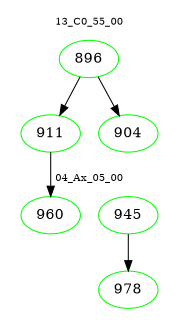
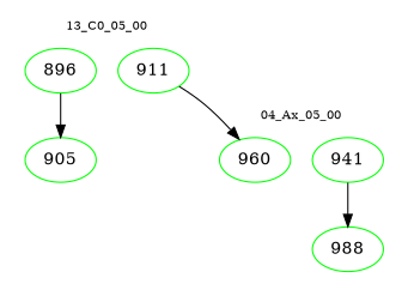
  digraph {
    node [color=green]
    edge [color=black]
-   n1 [label=945]
+   n1 [label=941]
    n2 [label=960]
-   n3 [label=978]
+   n3 [label=988]
    n4 [label=896]
    n5 [label=911]
-   n6 [label=904]
+   n6 [label=905]
    subgraph cluster_1 {
      color=white
      fontsize=10
      label="04_Ax_05_00"
      n1
      n2
      n3
    }
    subgraph cluster_2 {
      color=white
      fontsize=10
-     label="13_C0_55_00"
+     label="13_C0_05_00"
      n4
      n5
      n6
    }
    n1 -> n3
-   n4 -> n5
    n4 -> n6
    n5 -> n2
  }
